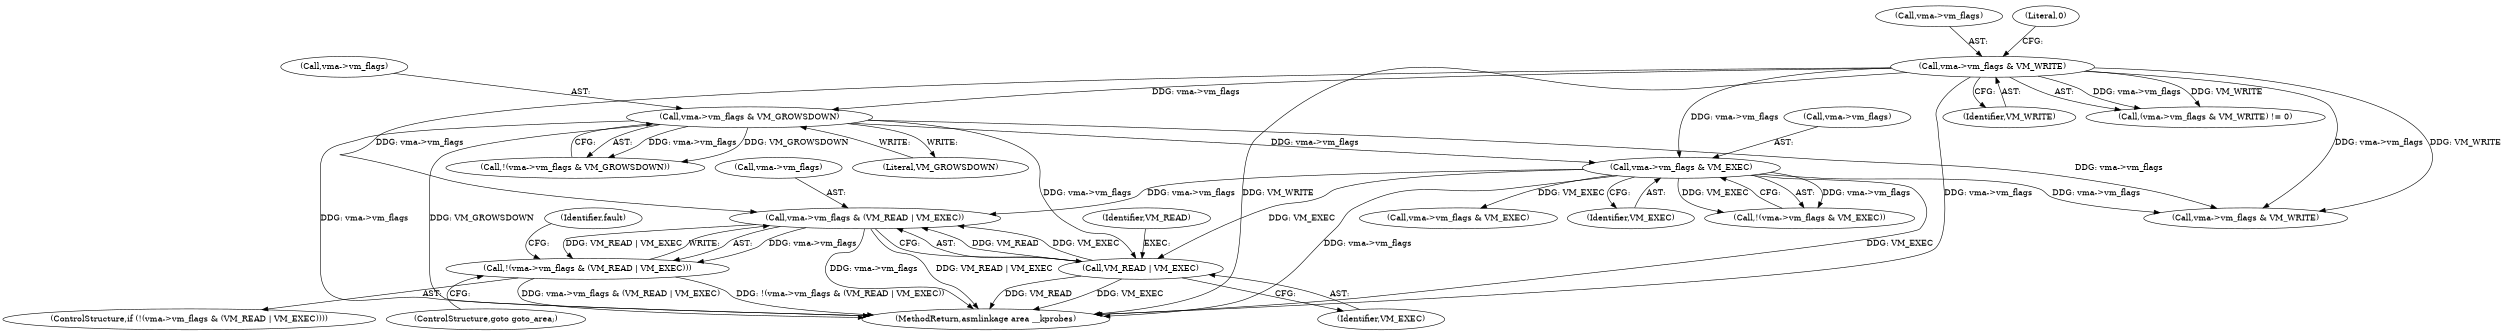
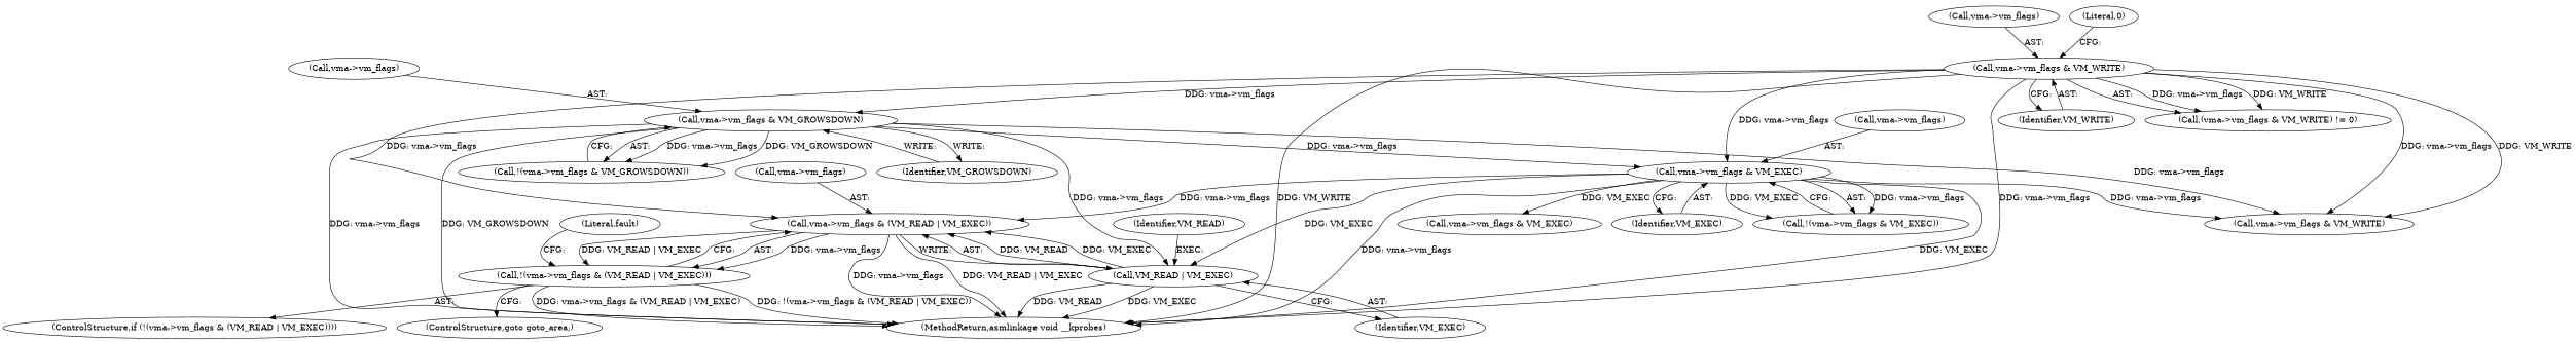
  digraph {
    n1 [label="(Call,vma->vm_flags & (VM_READ | VM_EXEC))"]
    n2 [label="(Call,VM_READ | VM_EXEC)"]
    n3 [label="(Call,!(vma->vm_flags & (VM_READ | VM_EXEC)))"]
-   n4 [label="(MethodReturn,asmlinkage area __kprobes)"]
+   n4 [label="(MethodReturn,asmlinkage void __kprobes)"]
    n5 [label="(Identifier,VM_EXEC)"]
    n6 [label="(ControlStructure,if (!(vma->vm_flags & (VM_READ | VM_EXEC))))"]
    n7 [label="(Call,vma->vm_flags & VM_EXEC)"]
    n8 [label="(Identifier,VM_EXEC)"]
    n9 [label="(Call,vma->vm_flags & VM_WRITE)"]
    n10 [label="(Call,vma->vm_flags & VM_EXEC)"]
    n11 [label="(Call,!(vma->vm_flags & VM_EXEC))"]
    n12 [label="(Call,vma->vm_flags & VM_WRITE)"]
    n13 [label="(Call,vma->vm_flags & VM_GROWSDOWN)"]
    n14 [label="(Identifier,VM_WRITE)"]
    n15 [label="(Call,(vma->vm_flags & VM_WRITE) != 0)"]
-   n16 [label="(Literal,VM_GROWSDOWN)"]
+   n16 [label="(Identifier,VM_GROWSDOWN)"]
    n17 [label="(Call,!(vma->vm_flags & VM_GROWSDOWN))"]
-   n18 [label="(Identifier,fault)"]
+   n18 [label="(Literal,fault)"]
    n19 [label="(Call,vma->vm_flags)"]
    n20 [label="(Literal,0)"]
    n21 [label="(Call,vma->vm_flags)"]
    n22 [label="(Identifier,VM_READ)"]
    n23 [label="(ControlStructure,goto goto_area;)"]
    n24 [label="(Call,vma->vm_flags)"]
    n25 [label="(Call,vma->vm_flags)"]
-   n1 -> n2 [label="CFG: "]
+   n1 -> n2 [label="WRITE: "]
    n1 -> n3 [label="AST: "]
    n1 -> n3 [label="DDG: vma->vm_flags"]
    n1 -> n3 [label="DDG: VM_READ | VM_EXEC"]
    n1 -> n4 [label="DDG: vma->vm_flags"]
    n1 -> n4 [label="DDG: VM_READ | VM_EXEC"]
    n2 -> n1 [label="AST: "]
    n2 -> n1 [label="DDG: VM_READ"]
    n2 -> n1 [label="DDG: VM_EXEC"]
    n2 -> n4 [label="DDG: VM_EXEC"]
    n2 -> n4 [label="DDG: VM_READ"]
    n2 -> n5 [label="CFG: "]
-   n3 -> n1 [label="WRITE: "]
+   n3 -> n1 [label="CFG: "]
    n3 -> n4 [label="DDG: !(vma->vm_flags & (VM_READ | VM_EXEC))"]
    n3 -> n4 [label="DDG: vma->vm_flags & (VM_READ | VM_EXEC)"]
    n3 -> n6 [label="AST: "]
    n5 -> n2 [label="AST: "]
    n7 -> n1 [label="DDG: vma->vm_flags"]
    n7 -> n2 [label="DDG: VM_EXEC"]
    n7 -> n4 [label="DDG: vma->vm_flags"]
    n7 -> n4 [label="DDG: VM_EXEC"]
    n7 -> n8 [label="CFG: "]
    n7 -> n9 [label="DDG: vma->vm_flags"]
    n7 -> n10 [label="DDG: VM_EXEC"]
    n7 -> n11 [label="AST: "]
    n7 -> n11 [label="DDG: vma->vm_flags"]
    n7 -> n11 [label="DDG: VM_EXEC"]
    n8 -> n7 [label="AST: "]
    n11 -> n7 [label="CFG: "]
    n12 -> n1 [label="DDG: vma->vm_flags"]
    n12 -> n4 [label="DDG: vma->vm_flags"]
    n12 -> n4 [label="DDG: VM_WRITE"]
    n12 -> n7 [label="DDG: vma->vm_flags"]
    n12 -> n9 [label="DDG: vma->vm_flags"]
    n12 -> n9 [label="DDG: VM_WRITE"]
    n12 -> n13 [label="DDG: vma->vm_flags"]
    n12 -> n14 [label="CFG: "]
    n12 -> n15 [label="AST: "]
    n12 -> n15 [label="DDG: vma->vm_flags"]
    n12 -> n15 [label="DDG: VM_WRITE"]
    n13 -> n2 [label="DDG: vma->vm_flags"]
    n13 -> n4 [label="DDG: VM_GROWSDOWN"]
    n13 -> n4 [label="DDG: vma->vm_flags"]
    n13 -> n7 [label="DDG: vma->vm_flags"]
    n13 -> n9 [label="DDG: vma->vm_flags"]
    n13 -> n16 [label="WRITE: "]
    n13 -> n17 [label="AST: "]
    n13 -> n17 [label="DDG: vma->vm_flags"]
    n13 -> n17 [label="DDG: VM_GROWSDOWN"]
    n14 -> n12 [label="AST: "]
    n16 -> n13 [label="WRITE: "]
    n17 -> n13 [label="CFG: "]
    n18 -> n3 [label="CFG: "]
    n19 -> n12 [label="AST: "]
    n20 -> n12 [label="CFG: "]
    n21 -> n13 [label="AST: "]
    n22 -> n2 [label="EXEC: "]
-   n23 -> n3 [label="CFG: "]
+   n3 -> n23 [label="CFG: "]
    n24 -> n1 [label="AST: "]
    n25 -> n7 [label="AST: "]
  }
